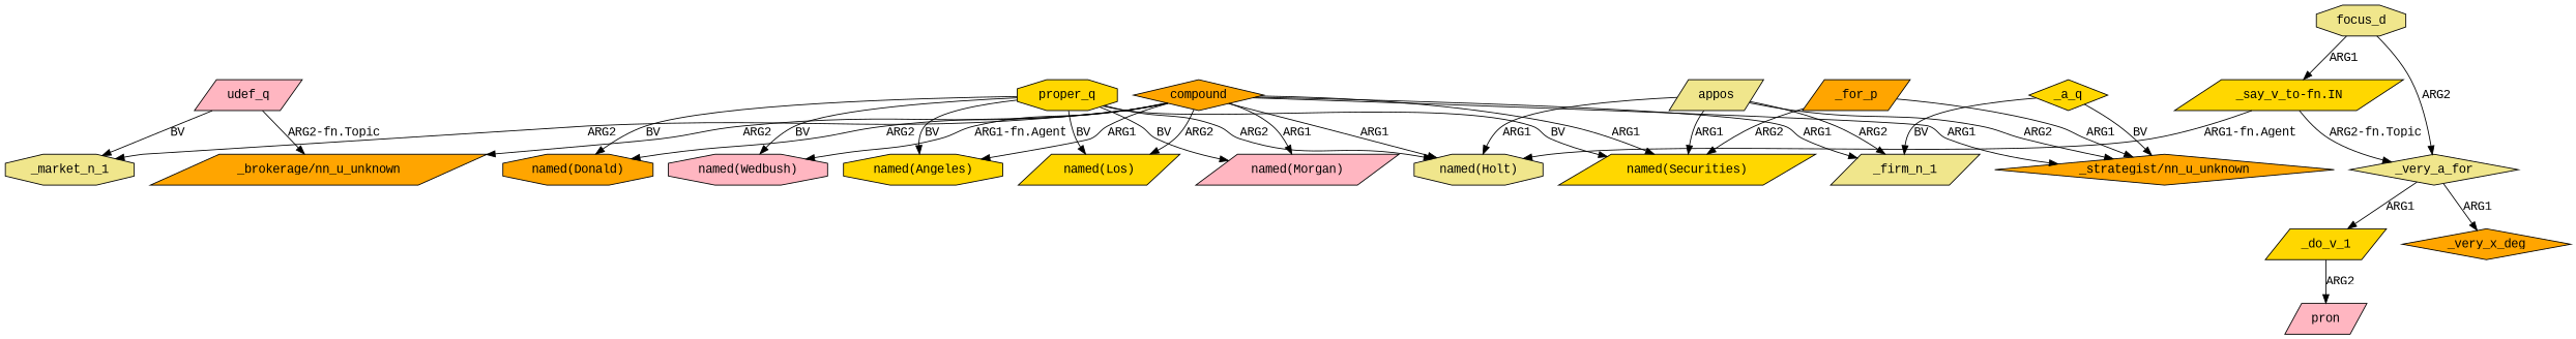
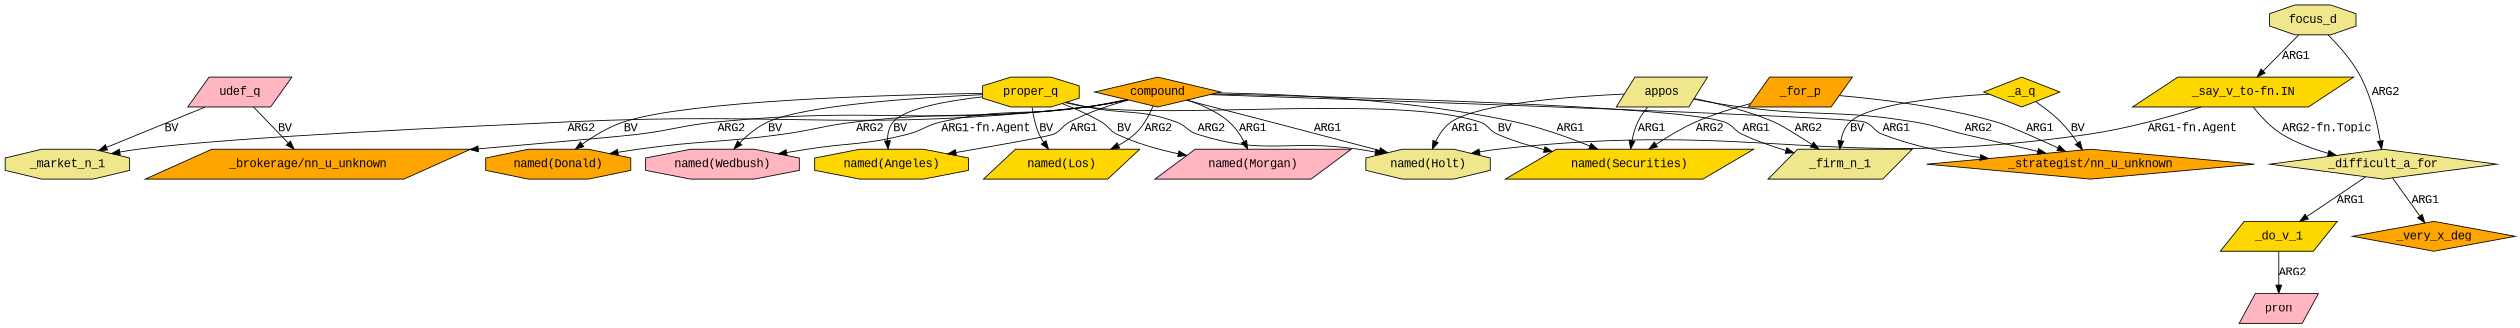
  digraph {
    fontname="Liberation Mono"
    node [fillcolor=gold fontname="Liberation Mono" shape=parallelogram style=filled]
    edge [fontname="Liberation Mono"]
    compound [fillcolor=orange shape=diamond]
    _market_n_1 [fillcolor=khaki shape=octagon]
    "named(Wedbush)" [fillcolor=lightpink shape=octagon]
    "named(Holt)" [fillcolor=khaki shape=octagon]
    _firm_n_1 [fillcolor=khaki]
    "named(Los)"
    "named(Morgan)" [fillcolor=lightpink]
    "named(Securities)"
    "named(Donald)" [fillcolor=orange shape=octagon]
    "_brokerage/nn_u_unknown" [fillcolor=orange]
    "_strategist/nn_u_unknown" [fillcolor=orange shape=diamond]
    "named(Angeles)" [shape=octagon]
    proper_q [shape=octagon]
    appos [fillcolor=khaki]
-   _difficult_a_for [fillcolor=khaki shape=diamond label=_very_a_for]
+   _difficult_a_for [fillcolor=khaki shape=diamond]
    _do_v_1
    _very_x_deg [fillcolor=orange shape=diamond]
    pron [fillcolor=lightpink]
    _a_q [shape=diamond]
    _for_p [fillcolor=orange]
    udef_q [fillcolor=lightpink]
    focus_d [fillcolor=khaki shape=octagon]
    "_say_v_to-fn.IN"
    compound -> _market_n_1 [label=ARG2]
    compound -> "named(Wedbush)" [label="ARG1-fn.Agent"]
    compound -> "named(Holt)" [label=ARG1]
    compound -> _firm_n_1 [label=ARG1]
    compound -> "named(Los)" [label=ARG2]
    compound -> "named(Morgan)" [label=ARG1]
    compound -> "named(Securities)" [label=ARG1]
    compound -> "named(Donald)" [label=ARG2]
    compound -> "_brokerage/nn_u_unknown" [label=ARG2]
    compound -> "_strategist/nn_u_unknown" [label=ARG1]
    compound -> "named(Angeles)" [label=ARG1]
    proper_q -> "named(Wedbush)" [label=BV]
    proper_q -> "named(Holt)" [label=ARG2]
    proper_q -> "named(Los)" [label=BV]
    proper_q -> "named(Morgan)" [label=BV]
    proper_q -> "named(Securities)" [label=BV]
    proper_q -> "named(Donald)" [label=BV]
    proper_q -> "named(Angeles)" [label=BV]
    appos -> "named(Holt)" [label=ARG1]
    appos -> _firm_n_1 [label=ARG2]
    appos -> "named(Securities)" [label=ARG1]
    appos -> "_strategist/nn_u_unknown" [label=ARG2]
    _difficult_a_for -> _do_v_1 [label=ARG1]
    _difficult_a_for -> _very_x_deg [label=ARG1]
    _do_v_1 -> pron [label=ARG2]
    _a_q -> _firm_n_1 [label=BV]
    _a_q -> "_strategist/nn_u_unknown" [label=BV]
    _for_p -> "named(Securities)" [label=ARG2]
    _for_p -> "_strategist/nn_u_unknown" [label=ARG1]
    udef_q -> _market_n_1 [label=BV]
-   udef_q -> "_brokerage/nn_u_unknown" [label="ARG2-fn.Topic"]
+   udef_q -> "_brokerage/nn_u_unknown" [label=BV]
    focus_d -> _difficult_a_for [label=ARG2]
    focus_d -> "_say_v_to-fn.IN" [label=ARG1]
    "_say_v_to-fn.IN" -> "named(Holt)" [label="ARG1-fn.Agent"]
    "_say_v_to-fn.IN" -> _difficult_a_for [label="ARG2-fn.Topic"]
  }
